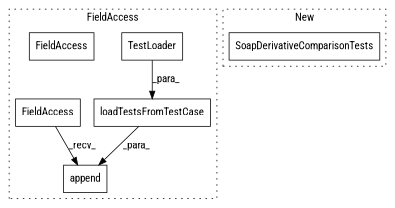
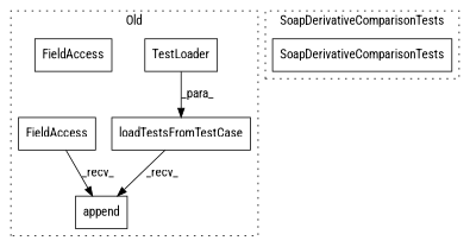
  digraph {
    fontname="Roboto Condensed"
    node [a=32 fontname="Roboto Condensed" l=6 s=5312 shape=box]
    edge [fontname="Roboto Condensed"]
    n1 [l="7,1" label=append s="5319,5400"]
    n2 [l=12 label=TestLoader s=5335]
    n3 [l="22,1" label=loadTestsFromTestCase s="5348,5399"]
    n4 [a=22 label=FieldAccess]
    n5 [a=22 label=FieldAccess]
    n6 [l=31 label=SoapDerivativeComparisonTests s=7322]
    subgraph cluster_1 {
-     label=FieldAccess
+     label=Old
      style=dotted
      n1
      n2
      n3
      n4
      n5
    }
    subgraph cluster_2 {
-     label=New
+     label=SoapDerivativeComparisonTests
      style=dotted
      n6
    }
    n2 -> n3 [label=_para_]
-   n3 -> n1 [label=_para_]
+   n3 -> n1 [label=_recv_]
    n5 -> n1 [label=_recv_]
  }
